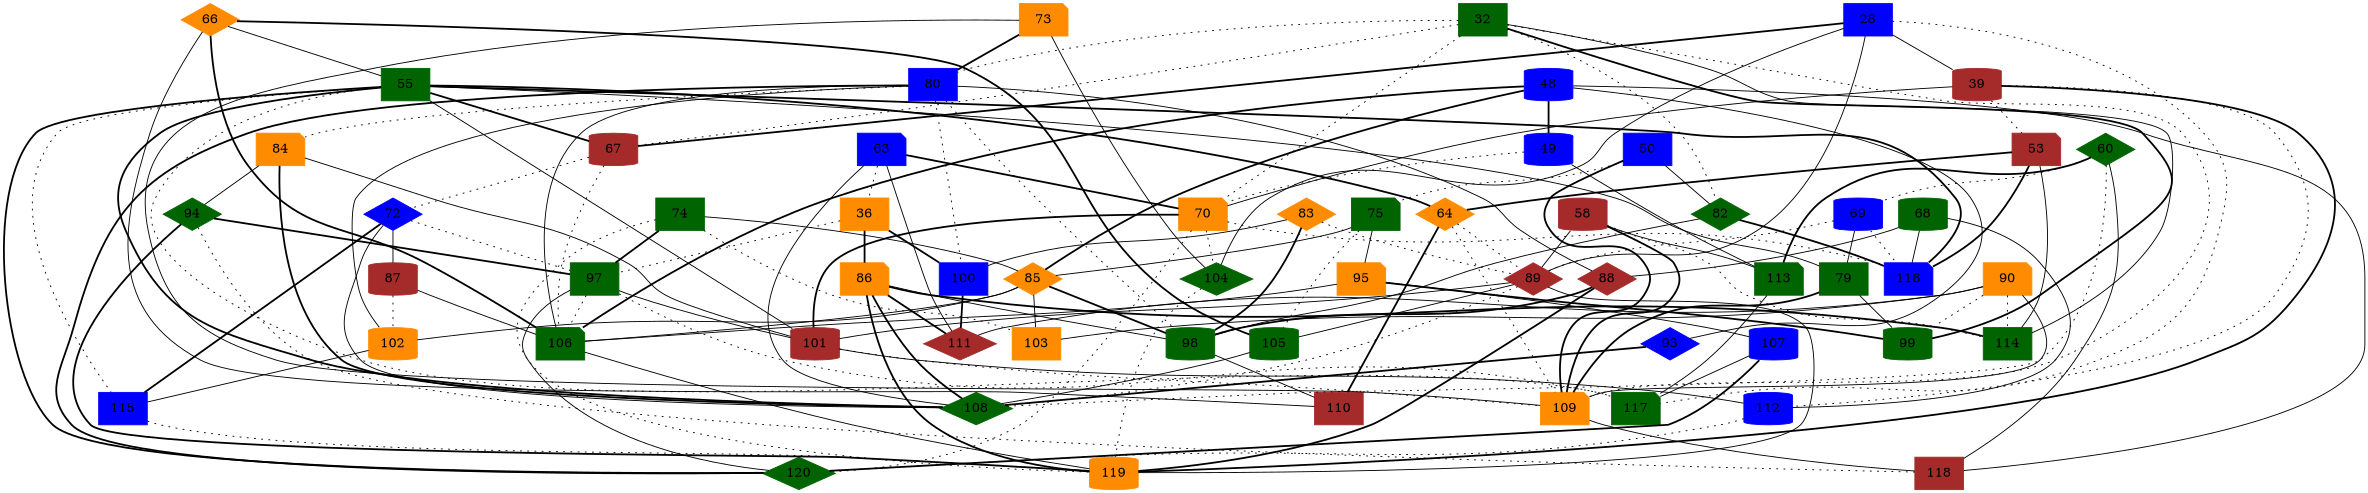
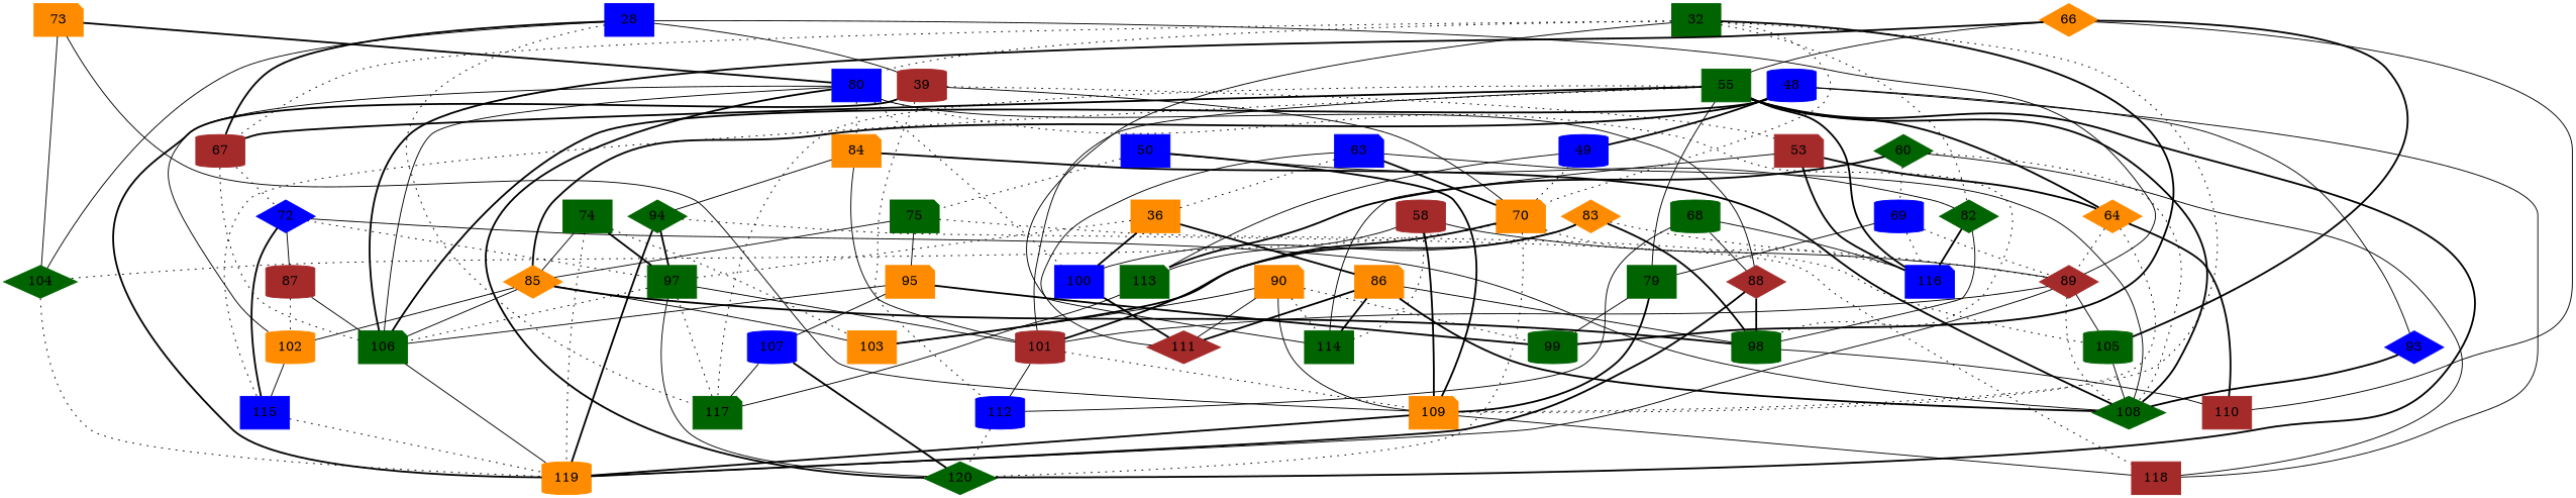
  graph {
    node [color=darkgreen shape=cylinder style=filled]
    edge [style=solid]
    28 [color=blue shape=box super="+20"]
    39 [color=brown super="+26"]
    67 [color=brown super="+66"]
    89 [color=brown shape=diamond super="+36+33"]
    104 [shape=diamond super="+16"]
    117 [shape=note super="+51"]
    70 [color=darkorange shape=note super="+65"]
    53 [color=brown shape=note]
    112 [color=blue]
    119 [color=darkorange super="+91"]
    106 [shape=note super="+23+62+54"]
    72 [color=blue shape=diamond super="+18"]
    105
    101 [color=brown super="+52"]
    108 [shape=diamond super="+25+59+81"]
    32 [shape=box super="+24+30"]
    80 [color=blue shape=box super="+3+11+15"]
    82 [shape=diamond]
    99
    109 [color=darkorange shape=note super="+29+96"]
    114 [shape=box super="+77"]
    116 [color=blue shape=note super="+31+47"]
    120 [shape=diamond super="+57"]
    88 [color=brown shape=diamond]
    100 [color=blue shape=box]
    84 [color=darkorange shape=note super="+45"]
    98 [super="+41"]
    102 [color=darkorange]
    118 [color=brown shape=box]
    64 [color=darkorange shape=diamond super="+9"]
    55 [shape=box super="+27"]
    79 [shape=box]
    115 [color=blue shape=box]
    n34 [color=darkorange label=66 shape=diamond]
    110 [color=brown shape=box]
    48 [color=blue super="+38"]
    49 [color=blue]
    85 [color=darkorange shape=diamond super="+10"]
    93 [color=blue shape=diamond]
    113 [shape=note]
    103 [color=darkorange shape=box]
    75 [shape=note super="+42"]
    95 [color=darkorange shape=note]
    50 [color=blue shape=box]
    58 [color=brown]
    60 [shape=diamond]
    69 [color=blue]
    63 [color=blue shape=note]
    n49 [color=darkorange label=36 shape=box]
    111 [color=brown shape=diamond]
    97 [shape=box super="+12+22+92"]
    86 [color=darkorange shape=note super="+71"]
    87 [color=brown super="+78"]
    68
    73 [color=darkorange shape=note]
    74 [shape=box super="+56"]
    107 [color=blue]
    94 [shape=diamond]
    83 [color=darkorange shape=diamond]
    90 [color=darkorange shape=note super="+35"]
    28 -- 39
    28 -- 67 [style=bold]
    28 -- 89 [weight=2]
    28 -- 104
    28 -- 117 [style=dotted]
    39 -- 70 [weight=2]
    39 -- 53 [style=dotted]
    39 -- 112 [style=dotted]
    39 -- 119 [style=bold]
    67 -- 106 [style=dotted weight=2]
    67 -- 72 [style=dotted]
    89 -- 119 [weight=2]
    89 -- 105
    89 -- 101 [weight=2]
    89 -- 108 [style=dotted]
    104 -- 119 [style=dotted]
    70 -- 104 [style=dotted weight=2]
    70 -- 101 [style=bold]
    70 -- 116 [style=dotted]
    70 -- 120 [style=dotted]
    53 -- 114
    53 -- 116 [style=bold]
    53 -- 64 [style=bold]
    112 -- 120 [style=dotted]
    106 -- 119
    72 -- 108
    72 -- 115 [style=bold]
    72 -- 97 [style=dotted]
    72 -- 87 [weight=2]
    105 -- 108
    101 -- 112
    101 -- 109 [style=dotted weight=2]
    32 -- 67 [style=dotted]
    32 -- 70 [style=dotted]
    32 -- 80 [style=dotted weight=2]
    32 -- 82 [style=dotted]
    32 -- 99 [style=bold]
    32 -- 109 [style=dotted]
    32 -- 114
    80 -- 106
    80 -- 120 [style=bold]
    80 -- 88
    80 -- 100 [style=dotted]
    80 -- 84 [style=dotted]
    80 -- 98 [style=dotted]
    80 -- 102
    82 -- 116 [style=bold]
    82 -- 98
-   86 -- 119 [style=bold]
+   109 -- 119 [style=bold]
    109 -- 118
    88 -- 119 [style=bold]
    88 -- 98 [style=bold]
    100 -- 111 [style=bold]
    84 -- 101 [weight=2]
    84 -- 108 [style=bold weight=2]
    84 -- 94
    98 -- 110
    102 -- 115
    64 -- 89 [style=dotted]
    64 -- 109 [style=dotted]
    64 -- 110 [style=bold weight=2]
    55 -- 67 [style=bold]
    55 -- 117 [style=dotted]
    55 -- 101
    55 -- 108 [style=bold]
    55 -- 116 [style=bold weight=2]
    55 -- 120 [style=bold weight=2]
    55 -- 64 [style=bold]
    55 -- 79
    55 -- 115 [style=dotted]
    79 -- 99
    79 -- 109 [style=bold]
    115 -- 119 [style=dotted]
    n34 -- 106 [style=bold]
    n34 -- 105 [style=bold]
    n34 -- 55
    n34 -- 110
    48 -- 106 [style=bold]
    48 -- 118
    48 -- 49 [style=bold weight=2]
    48 -- 85 [style=bold]
    48 -- 93
    49 -- 70 [style=dotted]
    49 -- 113
    85 -- 106
    85 -- 98 [style=bold]
    85 -- 102
    85 -- 103
    93 -- 108 [style=bold weight=3]
    113 -- 117
    75 -- 105 [style=dotted]
    75 -- 85 [weight=2]
    75 -- 95
    95 -- 106
    95 -- 99 [style=bold]
    95 -- 107
    50 -- 82
    50 -- 109 [style=bold]
    50 -- 75 [style=dotted weight=2]
    58 -- 89
    58 -- 109 [style=bold]
    58 -- 114 [style=dotted]
    58 -- 113
    60 -- 108 [style=dotted]
    60 -- 118
    60 -- 113 [style=bold]
    60 -- 69 [style=dotted]
    69 -- 89 [style=dotted]
    69 -- 116 [style=dotted]
    69 -- 79
    63 -- 70 [style=bold]
    63 -- 108
    63 -- n49 [style=dotted]
    63 -- 111
    n49 -- 100 [style=bold]
    n49 -- 97 [style=dotted]
    n49 -- 86 [style=bold]
    97 -- 117 [style=dotted weight=2]
    97 -- 106 [style=dotted]
    97 -- 101
    97 -- 120
    86 -- 108 [style=bold]
    86 -- 114 [style=bold]
    86 -- 98 [weight=2]
    86 -- 111 [style=bold]
    87 -- 106 [weight=3]
    87 -- 102 [style=dotted]
    68 -- 112
    68 -- 116 [weight=2]
    68 -- 88
    73 -- 104 [weight=2]
    73 -- 80 [style=bold]
    73 -- 109
    74 -- 119 [style=dotted]
    74 -- 85
    74 -- 103 [style=dotted weight=2]
    74 -- 97 [style=bold weight=2]
    107 -- 117
    107 -- 120 [style=bold weight=2]
    94 -- 119 [style=bold]
    94 -- 118 [style=dotted]
    94 -- 97 [style=bold]
    83 -- 89 [style=dotted]
    83 -- 100
    83 -- 98 [style=bold]
+   83 -- 103 [style=bold]
    90 -- 99 [style=dotted]
    90 -- 109
    90 -- 114 [style=dotted weight=2]
    90 -- 103
    90 -- 111
  }
